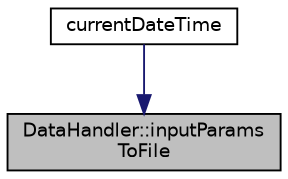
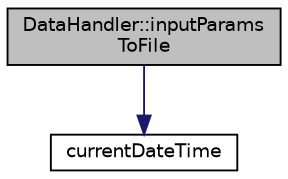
  digraph {
    rankdir=TB
    node [color=black fontname=Helvetica fontsize=10 shape=record style=filled]
    n1 [fillcolor=grey75 fontcolor=black height=0.2 label="DataHandler::inputParams\lToFile" width=0.4]
    n2 [fillcolor=white height=0.2 label=currentDateTime width=0.4]
-   n2 -> n1 [color=midnightblue fontname=Helvetica fontsize=10 labelfontname=Helvetica labelfontsize=10 style=solid]
+   n1 -> n2 [color=midnightblue fontname=Helvetica fontsize=10 labelfontname=Helvetica labelfontsize=10 style=solid]
  }
